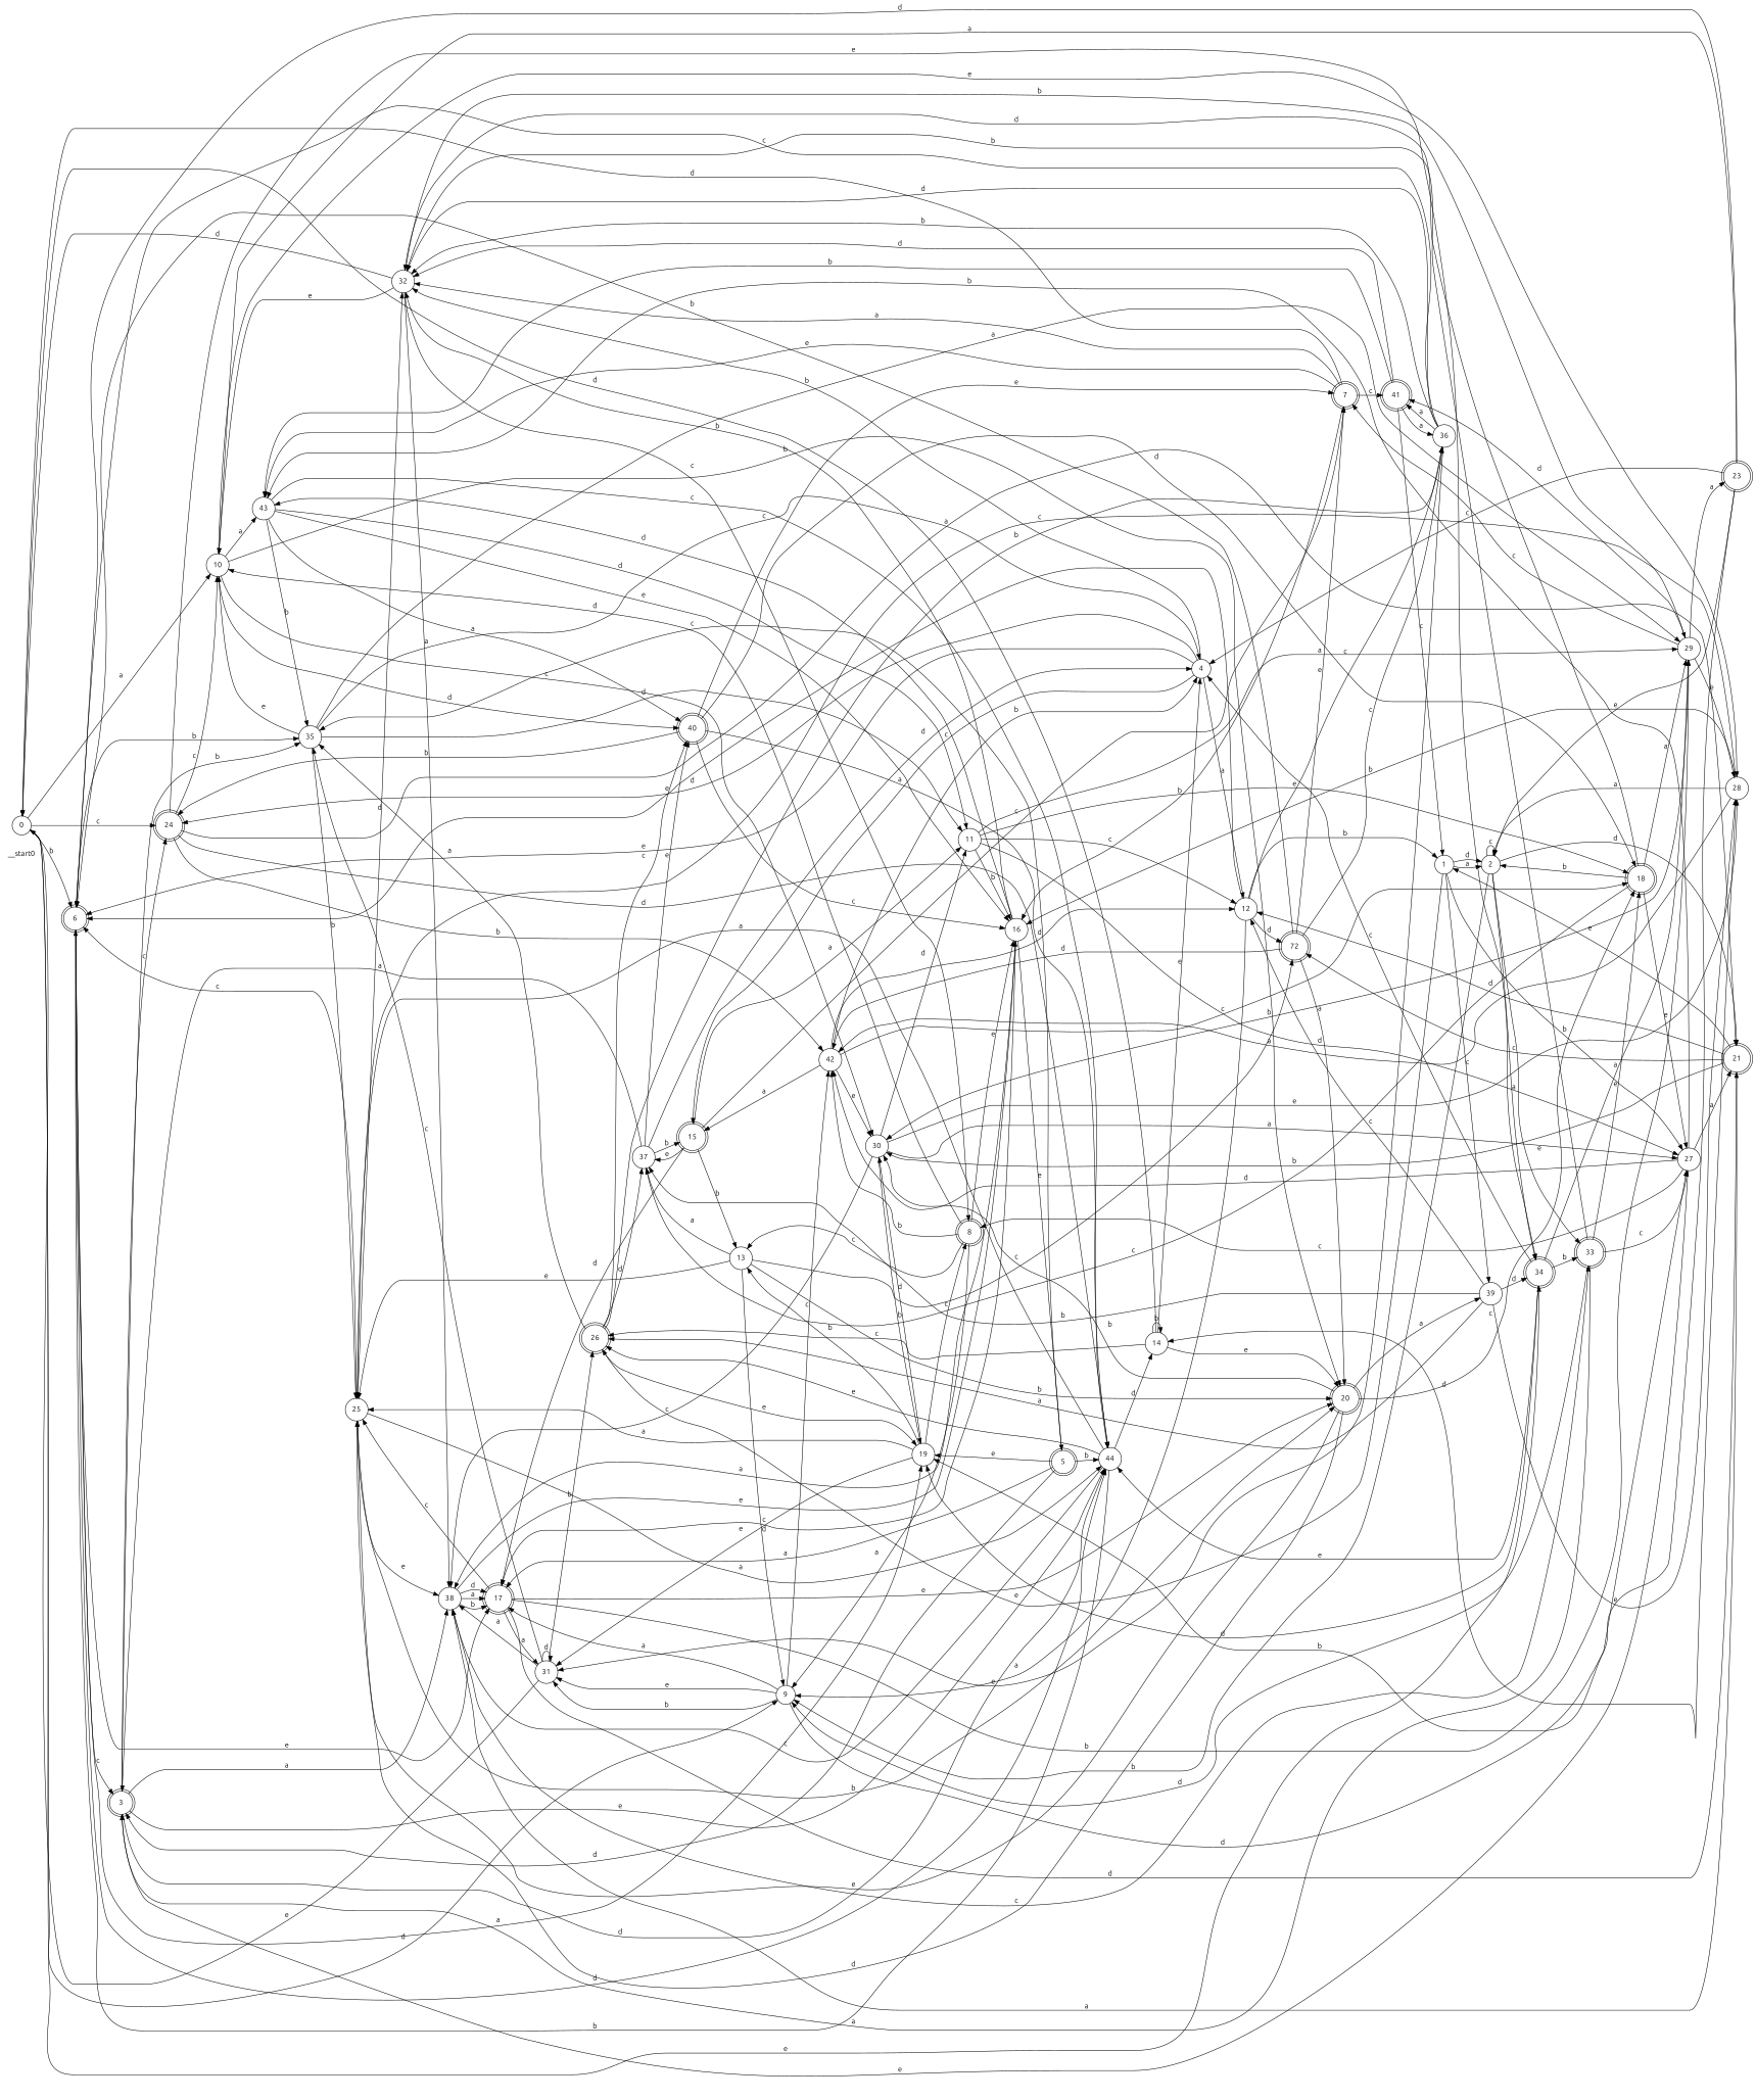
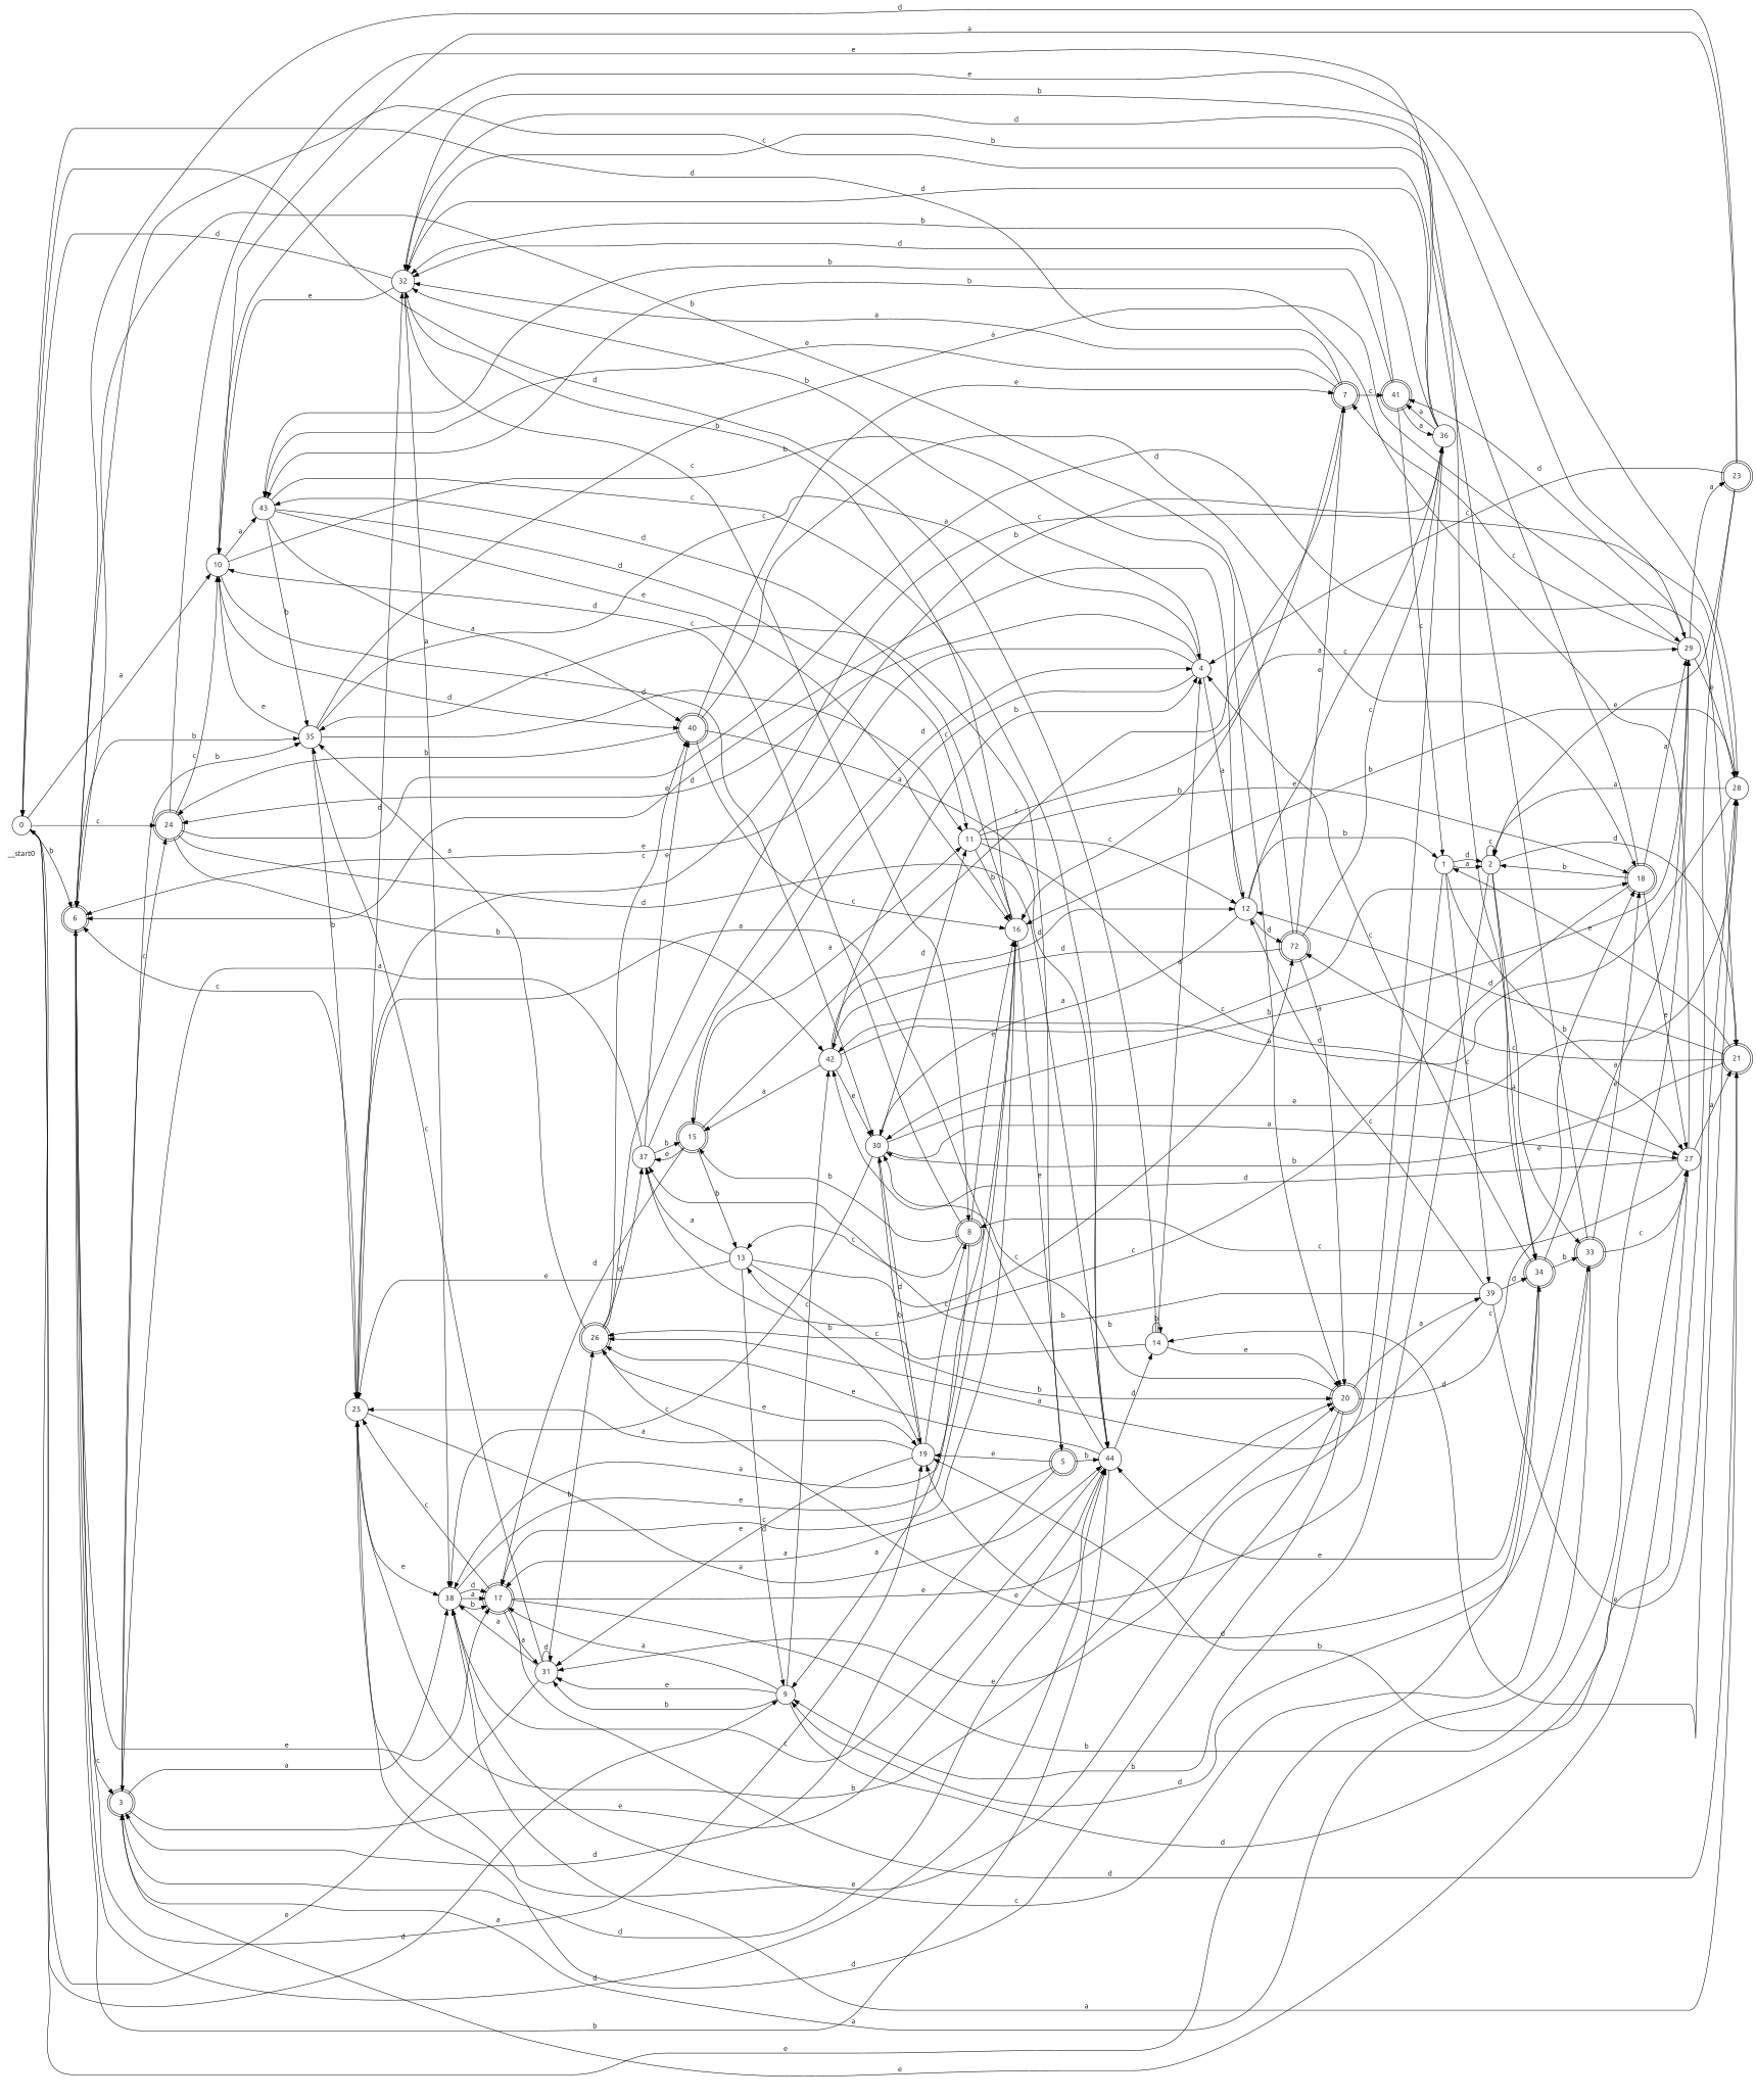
  digraph {
    fontname=Ubuntu
    rankdir=LR
    node [fontname=Ubuntu shape=circle color=black fillcolor=white style=filled]
    edge [fontname=Ubuntu]
    __start0 [shape=none color="" fillcolor="" style=""]
    n2 [label=0]
    n3 [label=6 shape=doublecircle style="rounded,filled"]
    n4 [label=9]
    n5 [label=10]
    n6 [label=24 shape=doublecircle style="rounded,filled"]
    n7 [label=34 shape=doublecircle style="rounded,filled"]
    n8 [label=3 shape=doublecircle style="rounded,filled"]
    n9 [label=35]
    n10 [label=44]
    n11 [label=17 shape=doublecircle style="rounded,filled"]
    n12 [label=19]
    n13 [label=27]
    n14 [label=42]
    n15 [label=31]
    n16 [label=43]
    n17 [label=20 shape=doublecircle style="rounded,filled"]
    n18 [label=28]
    n19 [label=30]
    n20 [label=40 shape=doublecircle style="rounded,filled"]
    n21 [label=21 shape=doublecircle style="rounded,filled"]
    n22 [label=33 shape=doublecircle style="rounded,filled"]
    n23 [label=4]
    n24 [label=29]
    n25 [label=1]
    n26 [label=2]
    n27 [label=26 shape=doublecircle style="rounded,filled"]
    n28 [label=39]
    n29 [label=36]
    n30 [label=37]
    n31 [label=8 shape=doublecircle style="rounded,filled"]
    n32 [label=12]
    n33 [label=38]
    n34 [label=72 shape=doublecircle style="rounded,filled"]
    n35 [label=32]
    n36 [label=18 shape=doublecircle style="rounded,filled"]
    n37 [label=11]
    n38 [label=25]
    n39 [label=16]
    n40 [label=14]
    n41 [label=15 shape=doublecircle style="rounded,filled"]
    n42 [label=7 shape=doublecircle style="rounded,filled"]
    n43 [label=13]
    n44 [label=5 shape=doublecircle style="rounded,filled"]
    n45 [label=41 shape=doublecircle style="rounded,filled"]
    n46 [label=23 shape=doublecircle style="rounded,filled"]
    n2 -> n3 [label=b]
    n2 -> n4 [label=d]
    n2 -> n5 [label=a]
    n2 -> n6 [label=c]
    n2 -> n7 [label=e]
    n3 -> n8 [label=c]
    n3 -> n9 [label=b]
    n3 -> n10 [label=d]
    n3 -> n11 [label=e]
    n3 -> n12 [label=a]
    n4 -> n11 [label=a]
    n4 -> n13 [label=d]
    n4 -> n14 [label=c]
    n4 -> n15 [label=b]
    n4 -> n15 [label=e]
    n5 -> n16 [label=a]
    n5 -> n17 [label=b]
    n5 -> n18 [label=e]
    n5 -> n19 [label=c]
    n5 -> n20 [label=d]
    n6 -> n5 [label=c]
    n6 -> n7 [label=e]
    n6 -> n10 [label=d]
    n6 -> n14 [label=b]
    n6 -> n21 [label=a]
    n7 -> n10 [label=e]
    n7 -> n12 [label=d]
    n7 -> n22 [label=b]
    n7 -> n23 [label=c]
    n7 -> n24 [label=a]
    n8 -> n6 [label=c]
    n8 -> n9 [label=b]
    n8 -> n10 [label=d]
    n8 -> n10 [label=e]
    n8 -> n33 [label=a]
    n9 -> n5 [label=e]
    n9 -> n23 [label=c]
    n9 -> n24 [label=a]
    n9 -> n37 [label=d]
    n9 -> n38 [label=b]
    n10 -> n3 [label=b]
    n10 -> n27 [label=e]
    n10 -> n33 [label=c]
    n10 -> n38 [label=a]
    n10 -> n40 [label=d]
    n11 -> n15 [label=a]
    n11 -> n17 [label=e]
    n11 -> n21 [label=d]
    n11 -> n24 [label=b]
    n11 -> n38 [label=c]
    n12 -> n15 [label=e]
    n12 -> n19 [label=d]
    n12 -> n31 [label=c]
    n12 -> n38 [label=a]
    n12 -> n43 [label=b]
    n13 -> n8 [label=e]
    n13 -> n14 [label=d]
    n13 -> n16 [label=b]
    n13 -> n21 [label=a]
    n13 -> n31 [label=c]
    n14 -> n19 [label=e]
    n14 -> n23 [label=b]
    n14 -> n32 [label=d]
    n14 -> n36 [label=c]
    n14 -> n41 [label=a]
    n15 -> n2 [label=e]
    n15 -> n9 [label=c]
    n15 -> n15 [label=d]
    n15 -> n27 [label=b]
    n15 -> n33 [label=a]
    n16 -> n9 [label=b]
    n16 -> n10 [label=c]
    n16 -> n20 [label=a]
    n16 -> n37 [label=d]
    n16 -> n39 [label=e]
    n17 -> n19 [label=b]
    n17 -> n28 [label=a]
    n17 -> n36 [label=c]
    n17 -> n38 [label=d]
    n17 -> n38 [label=e]
    n18 -> n14 [label=a]
    n18 -> n26 [label=a]
    n18 -> n38 [label=c]
    n18 -> n39 [label=b]
    n18 -> n40 [label=d]
    n19 -> n12 [label=b]
    n19 -> n13 [label=a]
    n19 -> n18 [label=e]
    n19 -> n33 [label=c]
    n19 -> n37 [label=d]
    n20 -> n6 [label=b]
    n20 -> n10 [label=a]
    n20 -> n36 [label=d]
    n20 -> n39 [label=c]
    n20 -> n42 [label=e]
    n21 -> n19 [label=b]
    n21 -> n25 [label=e]
    n21 -> n32 [label=d]
    n21 -> n33 [label=a]
    n21 -> n34 [label=c]
    n22 -> n4 [label=d]
    n22 -> n8 [label=a]
    n22 -> n13 [label=c]
    n22 -> n35 [label=b]
    n22 -> n36 [label=e]
    n23 -> n3 [label=e]
    n23 -> n6 [label=d]
    n23 -> n32 [label=a]
    n23 -> n35 [label=b]
    n23 -> n41 [label=c]
    n24 -> n18 [label=e]
    n24 -> n19 [label=b]
    n24 -> n42 [label=c]
    n24 -> n45 [label=d]
    n24 -> n46 [label=a]
    n25 -> n13 [label=b]
    n25 -> n26 [label=a]
    n25 -> n26 [label=d]
    n25 -> n27 [label=e]
    n25 -> n28 [label=c]
    n26 -> n4 [label=b]
    n26 -> n7 [label=a]
    n26 -> n21 [label=d]
    n26 -> n22 [label=e]
    n26 -> n26 [label=c]
    n27 -> n9 [label=a]
    n27 -> n12 [label=e]
    n27 -> n20 [label=c]
    n27 -> n29 [label=b]
    n27 -> n30 [label=d]
    n28 -> n7 [label=d]
    n28 -> n18 [label=e]
    n28 -> n27 [label=a]
    n28 -> n30 [label=b]
    n28 -> n32 [label=c]
    n29 -> n3 [label=c]
    n29 -> n15 [label=e]
    n29 -> n35 [label=b]
    n29 -> n35 [label=d]
    n29 -> n45 [label=a]
    n30 -> n8 [label=a]
    n30 -> n20 [label=e]
    n30 -> n23 [label=d]
    n30 -> n41 [label=b]
    n31 -> n4 [label=a]
    n31 -> n5 [label=d]
-   n31 -> n14 [label=b]
+   n31 -> n41 [label=b]
    n31 -> n39 [label=e]
    n31 -> n43 [label=c]
    n32 -> n3 [label=e]
-   n32 -> n4 [label=a]
+   n32 -> n19 [label=a]
    n32 -> n25 [label=b]
    n32 -> n29 [label=c]
    n32 -> n34 [label=d]
    n33 -> n11 [label=a]
    n33 -> n11 [label=b]
    n33 -> n11 [label=d]
    n33 -> n22 [label=c]
    n33 -> n39 [label=e]
    n34 -> n3 [label=b]
    n34 -> n14 [label=d]
    n34 -> n17 [label=a]
    n34 -> n29 [label=c]
    n34 -> n42 [label=e]
    n35 -> n2 [label=d]
    n35 -> n5 [label=e]
    n35 -> n24 [label=b]
    n35 -> n31 [label=c]
    n35 -> n33 [label=a]
    n36 -> n13 [label=e]
    n36 -> n24 [label=a]
    n36 -> n26 [label=b]
    n36 -> n30 [label=c]
    n36 -> n35 [label=d]
    n37 -> n13 [label=d]
    n37 -> n24 [label=a]
    n37 -> n32 [label=c]
    n37 -> n36 [label=e]
    n37 -> n39 [label=b]
    n38 -> n3 [label=c]
    n38 -> n10 [label=a]
    n38 -> n17 [label=b]
    n38 -> n33 [label=e]
    n38 -> n35 [label=d]
    n39 -> n11 [label=c]
    n39 -> n16 [label=d]
    n39 -> n33 [label=a]
    n39 -> n35 [label=b]
    n39 -> n44 [label=e]
    n40 -> n2 [label=d]
    n40 -> n17 [label=e]
-   n40 -> n23 [label=e]
+   n40 -> n23 [label=a]
    n40 -> n27 [label=c]
    n40 -> n40 [label=b]
    n41 -> n11 [label=d]
    n41 -> n30 [label=e]
    n41 -> n37 [label=a]
    n41 -> n42 [label=c]
    n41 -> n43 [label=b]
    n42 -> n2 [label=d]
    n42 -> n16 [label=e]
    n42 -> n35 [label=a]
    n42 -> n39 [label=b]
    n42 -> n45 [label=c]
    n43 -> n4 [label=d]
    n43 -> n17 [label=b]
    n43 -> n30 [label=a]
    n43 -> n34 [label=c]
    n43 -> n38 [label=e]
    n44 -> n8 [label=d]
    n44 -> n9 [label=c]
    n44 -> n10 [label=b]
    n44 -> n11 [label=a]
    n44 -> n12 [label=e]
    n45 -> n16 [label=b]
    n45 -> n25 [label=c]
    n45 -> n29 [label=a]
    n45 -> n35 [label=d]
    n46 -> n3 [label=d]
    n46 -> n5 [label=a]
    n46 -> n12 [label=b]
    n46 -> n23 [label=c]
    n46 -> n26 [label=e]
  }
